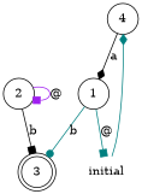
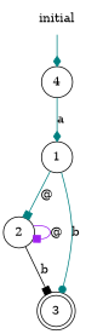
  digraph {
    rankdir=TB
    node [shape=circle]
    edge [arrowhead=box color=teal]
    n1 [label=4]
    1
    2
    3 [shape=doublecircle]
    initial [shape=plaintext]
-   n1 -> 1 [arrowhead=diamond color=black label=a]
-   1 -> initial [label="@"]
+   n1 -> 1 [arrowhead=diamond label=a]
+   1 -> 2 [label="@"]
    1 -> 3 [arrowhead=dot label=b]
    2 -> 2 [color=purple label="@"]
    2 -> 3 [color=black label=b]
    initial -> n1 [arrowhead=diamond]
  }
